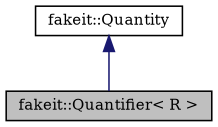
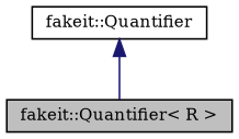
  digraph {
    fontname="DejaVu Serif"
    node [color=black fontname="DejaVu Serif" fontsize=10 shape=box style=filled]
    n1 [fillcolor=grey75 fontcolor=black height=0.2 label="fakeit::Quantifier\< R \>" width=0.4]
-   n2 [fillcolor=white height=0.2 label="fakeit::Quantity" width=0.4]
+   n2 [fillcolor=white height=0.2 label="fakeit::Quantifier" width=0.4]
    n2 -> n1 [color=midnightblue dir=back fontname="DejaVu Serif" fontsize=10 labelfontname=Helvetica labelfontsize=10 style=solid]
  }
